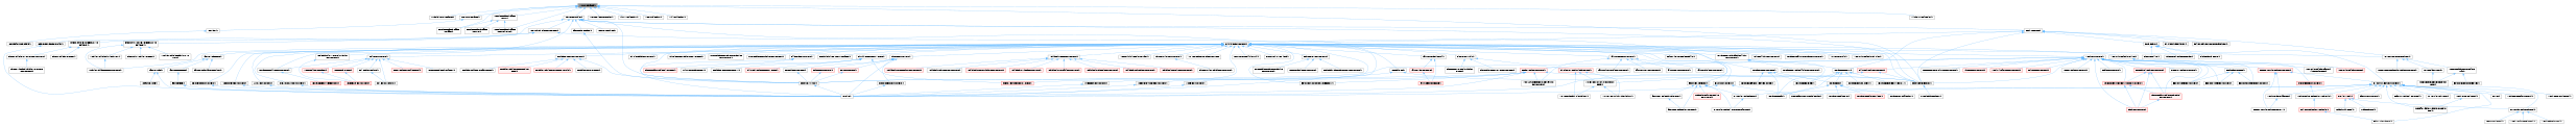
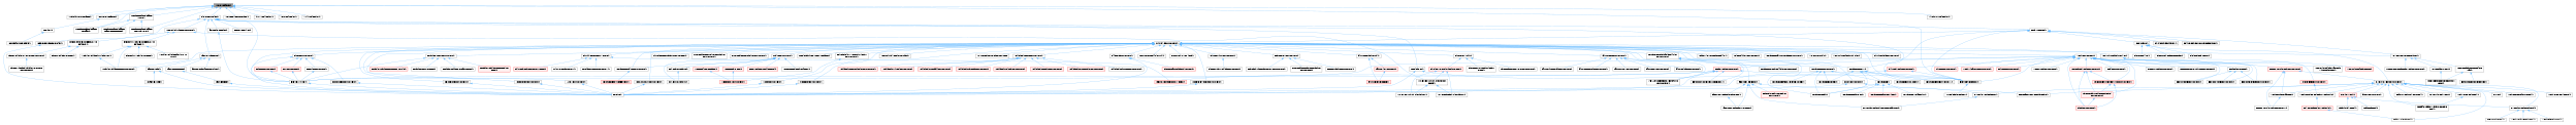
  digraph {
    node [color=grey40 fillcolor=white fontname=Helvetica fontsize=10 shape=box style=filled]
    edge [color=steelblue1 dir=back fontname=Helvetica fontsize=10 labelfontname=Helvetica labelfontsize=10 style=solid]
    n1 [color=gray40 fillcolor=grey60 fontcolor=black height=0.2 label="IInputInterface.h" width=0.4]
    n2 [height=0.2 label="AndroidInputInterface.h" width=0.4]
    n3 [height=0.2 label="EngineSharedPCH.h" width=0.4]
    n4 [height=0.2 label="HapticFeedbackEffect\l_Base.h" width=0.4]
    n5 [height=0.2 label="HapticFeedbackEffect\l_Buffer.h" width=0.4]
    n6 [height=0.2 label="HapticFeedbackEffect\l_SoundWave.h" width=0.4]
    n7 [height=0.2 label="IOSInputInterface.h" width=0.4]
    n8 [height=0.2 label="InputDeviceProperties.h" width=0.4]
    n9 [height=0.2 label="LinuxApplication.h" width=0.4]
    n10 [height=0.2 label="MacApplication.h" width=0.4]
    n11 [height=0.2 label="NullApplication.h" width=0.4]
    n12 [height=0.2 label="PlayerController.h" width=0.4]
    n13 [height=0.2 label="WindowsApplication.h" width=0.4]
    n14 [height=0.2 label="UnrealEdSharedPCH.h" width=0.4]
-   n15 [height=0.2 label="HapticFeedbackEffect\l_Curve.h" width=0.4]
+   n15 [height=0.2 label="HapticFeedbackEffect\l_GameStateBase.h" width=0.4]
    n16 [height=0.2 label="IOSView.h" width=0.4]
    n17 [height=0.2 label="BodyInstance.h" width=0.4]
    n18 [height=0.2 label="EngineMinimal.h" width=0.4]
    n19 [height=0.2 label="DebugCameraController.h" width=0.4]
    n20 [height=0.2 label="DemoNetDriver.h" width=0.4]
    n21 [height=0.2 label="GameModeBase.h" width=0.4]
    n22 [height=0.2 label="GameplayStatics.h" width=0.4]
    n23 [height=0.2 label="LocalPlayer.h" width=0.4]
    n24 [height=0.2 label="NetworkPhysicsComponent.h" width=0.4]
    n25 [height=0.2 label="IOSPlatformTextField.h" width=0.4]
    n26 [height=0.2 label="BodySetup.h" width=0.4]
    n27 [height=0.2 label="ISMComponentDescriptor.h" width=0.4]
    n28 [height=0.2 label="LandscapeProxy.h" width=0.4]
    n29 [height=0.2 label="PhysicsThreadLibrary.h" width=0.4]
    n30 [height=0.2 label="PrimitiveComponent.h" width=0.4]
    n31 [height=0.2 label="SplineMeshComponentDescriptor.h" width=0.4]
    n32 [height=0.2 label="Engine.h" width=0.4]
    n33 [height=0.2 label="GameMode.h" width=0.4]
    n34 [height=0.2 label="GameModeInfoCustomizer.h" width=0.4]
    n35 [height=0.2 label="GameStateBase.h" width=0.4]
    n36 [height=0.2 label="MoverNetworkPhysicsLiaison\lBase.h" width=0.4]
    n37 [height=0.2 label="ChaosSimModuleManagerAsync\lCallback.h" width=0.4]
    n38 [height=0.2 label="ChaosVehicleManagerAsync\lCallback.h" width=0.4]
    n39 [height=0.2 label="ChaosCooking.h" width=0.4]
    n40 [height=0.2 label="ChaosDerivedDataReader.h" width=0.4]
    n41 [height=0.2 label="DynamicMeshComponent.h" width=0.4]
    n42 [height=0.2 label="SkeletalBodySetup.h" width=0.4]
    n43 [height=0.2 label="HLODInstancedStaticMeshComponent.h" width=0.4]
    n44 [height=0.2 label="ISMPartitionActor.h" width=0.4]
    n45 [height=0.2 label="InstancedPlacementClient\lInfo.h" width=0.4]
    n46 [height=0.2 label="Landscape.h" width=0.4]
    n47 [height=0.2 label="LandscapeEdit.h" width=0.4]
    n48 [height=0.2 label="LandscapeRender.h" width=0.4]
    n49 [height=0.2 label="LandscapeStreamingProxy.h" width=0.4]
    n50 [height=0.2 label="LandscapeSubsystem.h" width=0.4]
    n51 [height=0.2 label="ActorPrimitiveColorHandler.h" width=0.4]
    n52 [height=0.2 label="ArrowComponent.h" width=0.4]
    n53 [height=0.2 label="AsyncRegisterLevelContext.cpp" width=0.4]
    n54 [height=0.2 label="BakedShallowWaterSimulation\lComponent.h" width=0.4]
    n55 [height=0.2 label="BillboardComponent.h" width=0.4]
    n56 [height=0.2 label="BrushComponent.h" width=0.4]
    n57 [height=0.2 label="ClusterUnionComponent.h" width=0.4]
    n58 [height=0.2 label="ComponentCollisionUtil.h" width=0.4]
    n59 [height=0.2 label="CustomPhysXPayload.h" width=0.4]
    n60 [height=0.2 label="DebugDrawComponent.h" width=0.4]
    n61 [height=0.2 label="DrawFrustumComponent.h" width=0.4]
    n62 [height=0.2 label="EditorComponentSourceFactory.h" width=0.4]
    n63 [height=0.2 label="EditorViewportSelectability.h" width=0.4]
    n64 [height=0.2 label="FloorQueryUtils.h" width=0.4]
    n65 [height=0.2 label="GeometrySelector.h" width=0.4]
    n66 [height=0.2 label="GizmoBaseComponent.h" width=0.4]
    n67 [height=0.2 label="GizmoRenderingUtil.h" width=0.4]
    n68 [height=0.2 label="LakeCollisionComponent.h" width=0.4]
    n69 [height=0.2 label="LandscapeComponent.h" width=0.4]
    n70 [height=0.2 label="LandscapeGizmoRenderComponent.h" width=0.4]
    n71 [height=0.2 label="LandscapeHeightfieldCollision\lComponent.h" width=0.4]
    n72 [height=0.2 label="LandscapeSplinesComponent.h" width=0.4]
    n73 [height=0.2 label="LineBatchComponent.h" width=0.4]
    n74 [height=0.2 label="MaterialBillboardComponent.h" width=0.4]
    n75 [height=0.2 label="MeshComponent.h" width=0.4]
    n76 [height=0.2 label="ModelComponent.h" width=0.4]
    n77 [height=0.2 label="ModularVehicleBaseComponent.h" width=0.4]
    n78 [height=0.2 label="MovementUtils.h" width=0.4]
    n79 [height=0.2 label="NetworkPredictionDriver.h" width=0.4]
    n80 [height=0.2 label="NetworkPredictionPhysics.h" width=0.4]
    n81 [height=0.2 label="ParticleSystemComponent.h" width=0.4]
    n82 [height=0.2 label="PhysicsFieldComponent.h" width=0.4]
    n83 [height=0.2 label="PrimitiveSceneProxyDesc.h" width=0.4]
    n84 [height=0.2 label="ShapeComponent.h" width=0.4]
    n85 [height=0.2 label="SimpleStreamableAssetManager.h" width=0.4]
    n86 [height=0.2 label="SmartObjectContainerRendering\lComponent.h" width=0.4]
    n87 [height=0.2 label="SmartObjectRenderingComponent.h" width=0.4]
    n88 [height=0.2 label="SplineComponent.h" width=0.4]
    n89 [height=0.2 label="StaticLightingSystemInterface.h" width=0.4]
    n90 [height=0.2 label="TextRenderComponent.h" width=0.4]
    n91 [height=0.2 label="VectorFieldComponent.h" width=0.4]
    n92 [height=0.2 label="VehicleSimBaseComponent.h" width=0.4]
    n93 [height=0.2 label="DataflowEditorWeightMapPaint\lTool.h" width=0.4]
    n94 [height=0.2 label="DeformMeshPolygonsTool.h" width=0.4]
    n95 [height=0.2 label="DynamicMeshActor.h" width=0.4]
    n96 [height=0.2 label="DynamicMeshBrushTool.h" width=0.4]
    n97 [height=0.2 label="DynamicMeshSelector.h" width=0.4]
    n98 [height=0.2 label="EditUVIslandsTool.h" width=0.4]
    n99 [height=0.2 label="Curve.h" width=0.4]
    n100 [height=0.2 label="MeshRenderBufferSet.h" width=0.4]
    n101 [height=0.2 label="MeshSpaceDeformerTool.h" width=0.4]
    n102 [height=0.2 label="MeshTopologySelectionMechanic.h" width=0.4]
    n103 [height=0.2 label="MeshVertexPaintTool.h" width=0.4]
    n104 [height=0.2 label="MeshVertexSculptTool.h" width=0.4]
    n105 [color=red fillcolor="#FFF0F0" height=0.2 label="PreviewMesh.h" width=0.4]
    n106 [height=0.2 label="SceneGeometrySpatialCache.h" width=0.4]
    n107 [height=0.2 label="GroomComponent.h" width=0.4]
    n108 [height=0.2 label="MeshAttributePaintTool.h" width=0.4]
    n109 [height=0.2 label="MeshSelectionTool.h" width=0.4]
    n110 [height=0.2 label="SeamSculptTool.h" width=0.4]
    n111 [height=0.2 label="DynamicMeshPolygroupTransformer.h" width=0.4]
    n112 [height=0.2 label="BaseDynamicMeshSceneProxy.h" width=0.4]
    n113 [color=red fillcolor="#FFF0F0" height=0.2 label="PolygonSelectionMechanic.h" width=0.4]
    n114 [height=0.2 label="AddPatchTool.h" width=0.4]
    n115 [height=0.2 label="AddPrimitiveTool.h" width=0.4]
    n116 [height=0.2 label="InstancedPlacementPartition\lActor.h" width=0.4]
    n117 [height=0.2 label="EditorPlacementSettings.h" width=0.4]
    n118 [height=0.2 label="LandscapeEditLayer.h" width=0.4]
    n119 [color=red fillcolor="#FFF0F0" height=0.2 label="LandscapeEditorServices.h" width=0.4]
    n120 [height=0.2 label="LandscapeNotification.h" width=0.4]
    n121 [color=red fillcolor="#FFF0F0" height=0.2 label="WaterBodyComponent.h" width=0.4]
    n122 [color=red fillcolor="#FFF0F0" height=0.2 label="ChaosDeformableSolverActor.h" width=0.4]
    n123 [height=0.2 label="ClusterUnionVehicleComponent.h" width=0.4]
    n124 [height=0.2 label="EQSRenderingComponent.h" width=0.4]
    n125 [height=0.2 label="PathedPhysicsDebugDrawComponent.h" width=0.4]
    n126 [height=0.2 label="SmartObjectDebugRendering\lComponent.h" width=0.4]
    n127 [height=0.2 label="ChaosCharacterMoverComponent.h" width=0.4]
    n128 [height=0.2 label="CharacterMoverSimulation\lTypes.h" width=0.4]
    n129 [color=red fillcolor="#FFF0F0" height=0.2 label="PhysicsMoverSimulationTypes.h" width=0.4]
    n130 [height=0.2 label="GeometrySelectionChanges.h" width=0.4]
    n131 [height=0.2 label="GeometrySelectionManager.h" width=0.4]
    n132 [color=red fillcolor="#FFF0F0" height=0.2 label="SelectionEditInteractive\lCommand.h" width=0.4]
    n133 [height=0.2 label="GizmoArrowComponent.h" width=0.4]
    n134 [height=0.2 label="GizmoBoxComponent.h" width=0.4]
    n135 [height=0.2 label="GizmoCircleComponent.h" width=0.4]
    n136 [height=0.2 label="GizmoLineHandleComponent.h" width=0.4]
+   n137 [height=0.2 label="GizmoRectangleComponent.h" width=0.4]
    n138 [height=0.2 label="ViewAdjustedStaticMeshGizmo\lComponent.h" width=0.4]
    n139 [color=red fillcolor="#FFF0F0" height=0.2 label="GizmoElementBase.h" width=0.4]
    n140 [color=red fillcolor="#FFF0F0" height=0.2 label="GizmoViewContext.h" width=0.4]
    n141 [height=0.2 label="LandscapeGrassWeightExporter.h" width=0.4]
    n142 [height=0.2 label="LandscapeMeshCollisionComponent.h" width=0.4]
    n143 [color=red fillcolor="#FFF0F0" height=0.2 label="LandscapeSplineSegment.h" width=0.4]
    n144 [color=red fillcolor="#FFF0F0" height=0.2 label="BaseDynamicMeshComponent.h" width=0.4]
    n145 [height=0.2 label="BasicElementSet.h" width=0.4]
    n146 [height=0.2 label="BasicLineSetComponent.h" width=0.4]
    n147 [height=0.2 label="BasicPointSetComponent.h" width=0.4]
    n148 [height=0.2 label="BasicTriangleSetComponent.h" width=0.4]
    n149 [height=0.2 label="CableComponent.h" width=0.4]
    n150 [color=red fillcolor="#FFF0F0" height=0.2 label="ChaosDeformablePhysicsComponent.h" width=0.4]
    n151 [color=red fillcolor="#FFF0F0" height=0.2 label="ChaosDeformableTetrahedral\lComponent.h" width=0.4]
    n152 [color=red fillcolor="#FFF0F0" height=0.2 label="FleshComponent.h" width=0.4]
    n153 [height=0.2 label="CustomMeshComponent.h" width=0.4]
    n154 [height=0.2 label="HeterogeneousVolumeComponent.h" width=0.4]
    n155 [color=red fillcolor="#FFF0F0" height=0.2 label="LineSetComponent.h" width=0.4]
    n156 [color=red fillcolor="#FFF0F0" height=0.2 label="MeshWireframeComponent.h" width=0.4]
    n157 [color=red fillcolor="#FFF0F0" height=0.2 label="PointSetComponent.h" width=0.4]
    n158 [color=red fillcolor="#FFF0F0" height=0.2 label="ProceduralMeshComponent.h" width=0.4]
    n159 [color=red fillcolor="#FFF0F0" height=0.2 label="SkinnedMeshComponent.h" width=0.4]
    n160 [color=red fillcolor="#FFF0F0" height=0.2 label="StaticMeshComponent.h" width=0.4]
    n161 [color=red fillcolor="#FFF0F0" height=0.2 label="TriangleSetComponent.h" width=0.4]
    n162 [height=0.2 label="WaterMeshComponent.h" width=0.4]
    n163 [height=0.2 label="NetworkPredictionGeneric\lKinematicActor.h" width=0.4]
    n164 [color=red fillcolor="#FFF0F0" height=0.2 label="NetworkPredictionTrace.h" width=0.4]
    n165 [height=0.2 label="ParticleEventManager.h" width=0.4]
    n166 [height=0.2 label="ParticleModuleEventGenerator.h" width=0.4]
    n167 [color=red fillcolor="#FFF0F0" height=0.2 label="ParticleModuleEventReceiver\lBase.h" width=0.4]
    n168 [color=red fillcolor="#FFF0F0" height=0.2 label="ParticleModuleParameterDynamic.h" width=0.4]
    n169 [color=red fillcolor="#FFF0F0" height=0.2 label="StaticMeshSceneProxyDesc.h" width=0.4]
    n170 [height=0.2 label="AnimNextDebugDraw.h" width=0.4]
    n171 [height=0.2 label="ParticleSystemSceneProxy.h" width=0.4]
    n172 [color=red fillcolor="#FFF0F0" height=0.2 label="SkinnedMeshSceneProxyDesc.h" width=0.4]
    n173 [color=red fillcolor="#FFF0F0" height=0.2 label="BoxComponent.h" width=0.4]
    n174 [height=0.2 label="CapsuleComponent.h" width=0.4]
    n175 [height=0.2 label="PostProcessComponent.h" width=0.4]
    n176 [color=red fillcolor="#FFF0F0" height=0.2 label="SphereComponent.h" width=0.4]
    n177 [color=red fillcolor="#FFF0F0" height=0.2 label="BaseMeshFromSplinesTool.h" width=0.4]
    n178 [height=0.2 label="PolyPathFunctions.h" width=0.4]
    n179 [height=0.2 label="PolygonFunctions.h" width=0.4]
    n180 [height=0.2 label="VPCameraBlueprintLibrary.h" width=0.4]
    n181 [color=red fillcolor="#FFF0F0" height=0.2 label="WaterBodyTypes.h" width=0.4]
    n182 [color=red fillcolor="#FFF0F0" height=0.2 label="WaterSplineMetadata.h" width=0.4]
    n183 [color=red fillcolor="#FFF0F0" height=0.2 label="VehicleSimAerofoilComponent.h" width=0.4]
    n184 [color=red fillcolor="#FFF0F0" height=0.2 label="VehicleSimChassisComponent.h" width=0.4]
    n185 [color=red fillcolor="#FFF0F0" height=0.2 label="VehicleSimClutchComponent.h" width=0.4]
    n186 [color=red fillcolor="#FFF0F0" height=0.2 label="VehicleSimEngineComponent.h" width=0.4]
    n187 [color=red fillcolor="#FFF0F0" height=0.2 label="VehicleSimSuspensionComponent.h" width=0.4]
    n188 [height=0.2 label="VehicleSimThrusterComponent.h" width=0.4]
    n189 [color=red fillcolor="#FFF0F0" height=0.2 label="VehicleSimTransmissionComponent.h" width=0.4]
    n190 [color=red fillcolor="#FFF0F0" height=0.2 label="VehicleSimWheelComponent.h" width=0.4]
    n191 [height=0.2 label="MoverNetworkPhysicsLiaison.h" width=0.4]
    n192 [height=0.2 label="MoverPathedPhysicsLiaison.h" width=0.4]
    n193 [height=0.2 label="VPGameMode.h" width=0.4]
    n194 [height=0.2 label="GameState.h" width=0.4]
    n195 [height=0.2 label="ChaosSimModuleManager.h" width=0.4]
    n196 [height=0.2 label="ModularVehicleDefaultAsync\lInput.h" width=0.4]
    n197 [height=0.2 label="ModularVehicleSimulationCU.h" width=0.4]
    n198 [height=0.2 label="ChaosVehicleManager.h" width=0.4]
    n199 [height=0.2 label="ChaosVehicleMovementComponent.h" width=0.4]
    n200 [height=0.2 label="ChaosWheeledVehicleMovement\lComponent.h" width=0.4]
    n1 -> n2
    n1 -> n3
    n1 -> n4
    n1 -> n5
    n1 -> n6
    n1 -> n7
    n1 -> n8
    n1 -> n9
    n1 -> n10
    n1 -> n11
    n1 -> n12
    n1 -> n13
    n3 -> n14
    n4 -> n5
    n4 -> n6
    n4 -> n15
    n7 -> n16
    n12 -> n3
    n12 -> n17
    n12 -> n18
    n12 -> n19
    n12 -> n20
    n12 -> n21
    n12 -> n22
    n12 -> n23
    n12 -> n24
    n16 -> n25
    n17 -> n3
    n17 -> n26
    n17 -> n27
    n17 -> n28
    n17 -> n29
    n17 -> n30
    n17 -> n31
    n18 -> n32
    n19 -> n32
    n21 -> n33
    n21 -> n34
    n21 -> n35
    n22 -> n18
    n23 -> n3
    n23 -> n32
    n24 -> n36
    n24 -> n37
    n24 -> n38
    n26 -> n39
    n26 -> n40
    n26 -> n41
    n26 -> n42
    n27 -> n43
    n27 -> n44
    n27 -> n45
    n28 -> n46
    n28 -> n47
    n28 -> n48
    n28 -> n49
    n28 -> n50
    n30 -> n3
    n30 -> n18
    n30 -> n27
    n30 -> n51
    n30 -> n52
    n30 -> n53
    n30 -> n54
    n30 -> n55
    n30 -> n56
    n30 -> n57
    n30 -> n58
    n30 -> n59
    n30 -> n60
    n30 -> n61
    n30 -> n62
    n30 -> n63
    n30 -> n64
    n30 -> n65
    n30 -> n66
    n30 -> n67
    n30 -> n68
    n30 -> n69
    n30 -> n70
    n30 -> n71
    n30 -> n72
    n30 -> n73
    n30 -> n74
    n30 -> n75
    n30 -> n76
    n30 -> n77
    n30 -> n78
    n30 -> n79
    n30 -> n80
    n30 -> n81
    n30 -> n82
    n30 -> n83
    n30 -> n84
    n30 -> n85
    n30 -> n86
    n30 -> n87
    n30 -> n88
    n30 -> n89
    n30 -> n90
    n30 -> n91
    n30 -> n92
    n33 -> n32
    n33 -> n193
    n35 -> n194
    n36 -> n191
    n36 -> n192
    n37 -> n77
    n37 -> n195
    n37 -> n196
    n37 -> n197
    n38 -> n198
    n38 -> n199
    n41 -> n93
    n41 -> n94
    n41 -> n95
    n41 -> n96
    n41 -> n97
    n41 -> n98
    n41 -> n99
    n41 -> n100
    n41 -> n101
    n41 -> n102
    n41 -> n103
    n41 -> n104
    n41 -> n105
    n41 -> n106
    n41 -> n107
    n44 -> n116
    n45 -> n116
    n45 -> n117
    n46 -> n47
    n46 -> n118
    n46 -> n119
    n46 -> n120
    n52 -> n32
    n54 -> n121
    n55 -> n32
    n55 -> n122
    n56 -> n32
    n56 -> n106
    n57 -> n123
    n60 -> n124
    n60 -> n125
    n60 -> n126
    n61 -> n32
    n64 -> n127
    n64 -> n128
    n64 -> n129
    n65 -> n97
    n65 -> n111
    n65 -> n130
    n65 -> n131
    n65 -> n132
    n66 -> n133
    n66 -> n134
    n66 -> n135
    n66 -> n136
+   n66 -> n137
    n66 -> n138
    n67 -> n139
    n67 -> n140
    n69 -> n46
    n69 -> n47
    n69 -> n48
    n69 -> n141
    n71 -> n28
    n71 -> n47
    n71 -> n142
    n72 -> n143
    n73 -> n32
    n74 -> n32
    n75 -> n3
    n75 -> n18
    n75 -> n144
    n75 -> n145
    n75 -> n146
    n75 -> n147
    n75 -> n148
    n75 -> n149
    n75 -> n150
    n75 -> n151
    n75 -> n152
    n75 -> n153
    n75 -> n154
    n75 -> n155
    n75 -> n156
    n75 -> n157
    n75 -> n158
    n75 -> n159
    n75 -> n160
    n75 -> n161
    n75 -> n162
    n76 -> n32
    n79 -> n163
    n79 -> n164
    n81 -> n18
    n81 -> n165
    n81 -> n166
    n81 -> n167
    n81 -> n168
    n83 -> n169
    n83 -> n170
    n83 -> n171
    n83 -> n172
    n84 -> n32
    n84 -> n173
    n84 -> n174
    n84 -> n175
    n84 -> n176
    n88 -> n72
    n88 -> n177
    n88 -> n178
    n88 -> n179
    n88 -> n180
    n88 -> n181
    n88 -> n182
    n90 -> n32
    n91 -> n32
    n92 -> n183
    n92 -> n184
    n92 -> n185
    n92 -> n186
    n92 -> n187
    n92 -> n188
    n92 -> n189
    n92 -> n190
    n96 -> n108
    n96 -> n109
    n96 -> n110
    n97 -> n111
    n100 -> n112
    n102 -> n113
    n103 -> n93
    n105 -> n96
    n105 -> n114
    n105 -> n115
    n113 -> n98
    n129 -> n36
    n129 -> n191
    n129 -> n192
    n130 -> n131
    n140 -> n139
    n144 -> n41
    n144 -> n100
    n144 -> n112
    n145 -> n146
    n145 -> n147
    n145 -> n148
    n150 -> n151
    n150 -> n152
    n151 -> n152
    n158 -> n150
    n158 -> n151
    n158 -> n152
    n159 -> n3
    n159 -> n32
    n160 -> n3
    n160 -> n18
    n160 -> n32
    n160 -> n62
    n160 -> n138
    n160 -> n169
    n161 -> n102
    n173 -> n18
    n174 -> n18
    n175 -> n32
    n176 -> n18
    n178 -> n179
    n181 -> n121
    n182 -> n121
    n194 -> n32
    n197 -> n77
    n199 -> n200
  }
